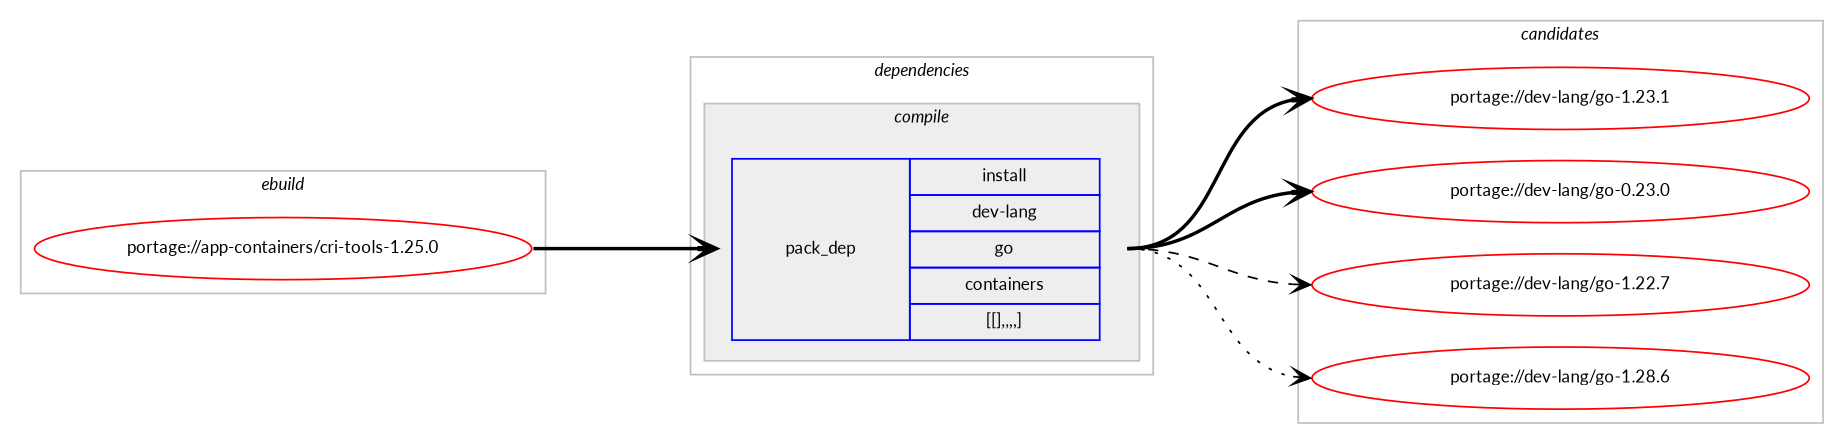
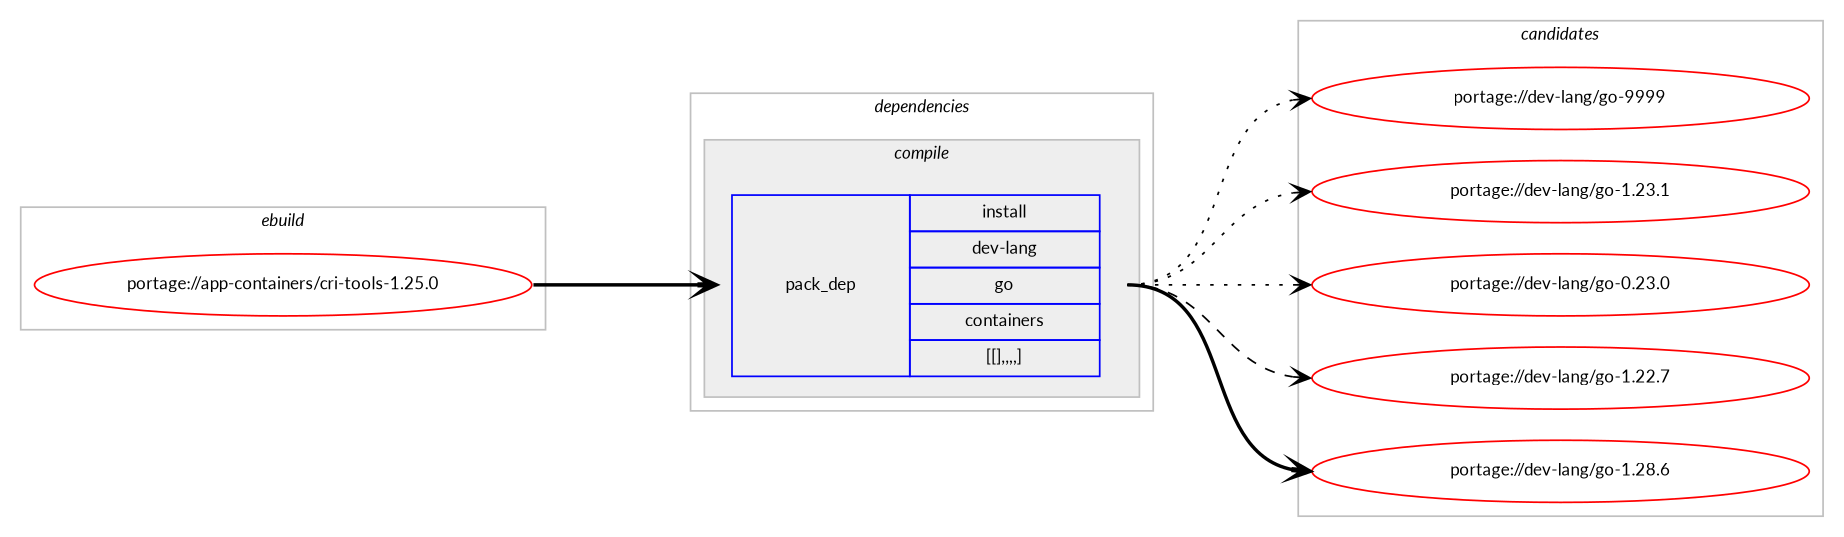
  digraph {
    compound=true
    concentrate=true
    fontname=Lato
    fontsize=10
    newrank=true
    rankdir=LR
    ranksep=1.5
    node [color=red fontname=Lato fontsize=10]
    edge [arrowhead=vee fontname=Lato headport=w style=bold tailport=e weight=100]
    n1 [label="portage://app-containers/cri-tools-1.25.0" width=4]
    n2 [color=blue label=<<TABLE BORDER="0" CELLBORDER="1" CELLSPACING="0" CELLPADDING="4" WIDTH="220"><TR><TD ROWSPAN="6" CELLPADDING="30">pack_dep</TD></TR><TR><TD WIDTH="110">install</TD></TR><TR><TD>dev-lang</TD></TR><TR><TD>go</TD></TR><TR><TD>containers</TD></TR><TR><TD>[[],,,,]</TD></TR></TABLE>> shape=none]
+   n3 [label="portage://dev-lang/go-9999" width=4]
    n4 [label="portage://dev-lang/go-1.23.1" width=4]
    n5 [label="portage://dev-lang/go-0.23.0" width=4]
    n6 [label="portage://dev-lang/go-1.22.7" width=4]
    n7 [label="portage://dev-lang/go-1.28.6" width=4]
    subgraph cluster_1 {
      color=gray
      label=<<i>ebuild</i>>
      n1
    }
    subgraph cluster_2 {
      color=gray
      label=<<i>dependencies</i>>
      subgraph cluster_3 {
        color=gray
        fillcolor="#eeeeee"
        label=<<i>compile</i>>
        style=filled
        subgraph sub_4 {
          color=gray
          fillcolor="#eeeeee"
          label=<<i>compile</i>>
          style=filled
          n2
        }
      }
      subgraph cluster_5 {
        color=gray
        fillcolor="#eeeeee"
        label=<<i>compile and run</i>>
        style=filled
      }
      subgraph cluster_6 {
        color=gray
        fillcolor="#eeeeee"
        label=<<i>run</i>>
        style=filled
      }
    }
    subgraph cluster_7 {
      color=gray
      label=<<i>candidates</i>>
      rank=same
      subgraph sub_8 {
        color=black
        label=<<i>candidates</i>>
        nodesep=1
        rank=same
+       n3
        n4
        n5
        n6
        n7
      }
    }
    n1 -> n2 [weight=20]
-   n2 -> n4
-   n2 -> n5
+   n2 -> n3 [style=dotted]
+   n2 -> n4 [style=dotted]
+   n2 -> n5 [style=dotted]
    n2 -> n6 [style=dashed]
-   n2 -> n7 [style=dotted]
+   n2 -> n7
  }
